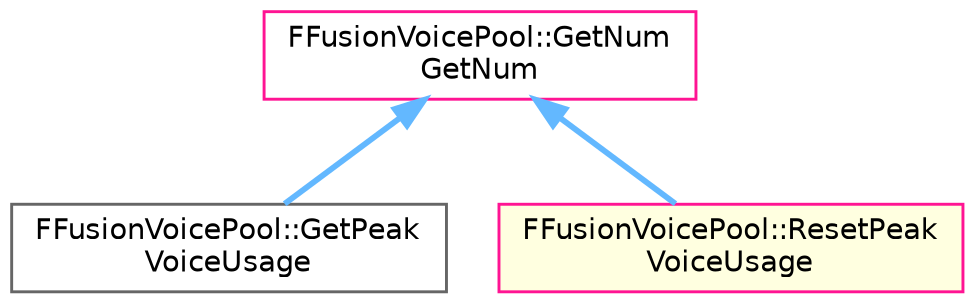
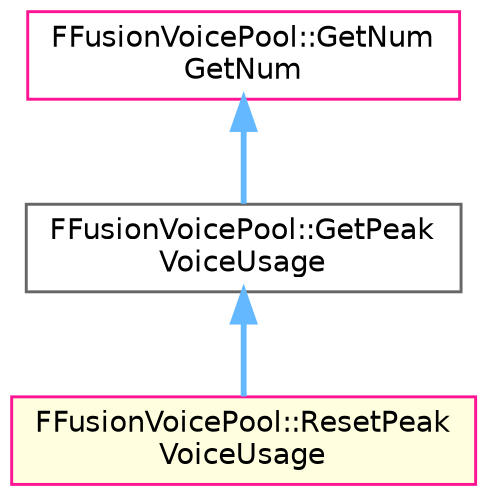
  digraph {
    rankdir=TB
    node [color=deeppink fillcolor=white fontname=Helvetica fontsize=10 shape=box style=filled]
    edge [color=steelblue1 dir=back fontname=Helvetica fontsize=10 labelfontname=Helvetica labelfontsize=10 style=bold]
    n1 [fontcolor=black height=0.2 label="FFusionVoicePool::GetNum\lGetNum" width=0.4]
    n2 [color=gray40 height=0.2 label="FFusionVoicePool::GetPeak\lVoiceUsage" width=0.4]
    n3 [fillcolor=lightyellow height=0.2 label="FFusionVoicePool::ResetPeak\lVoiceUsage" width=0.4]
    n1 -> n2
-   n1 -> n3
+   n2 -> n3
  }
